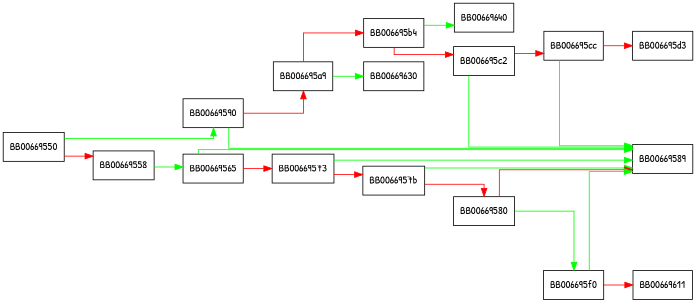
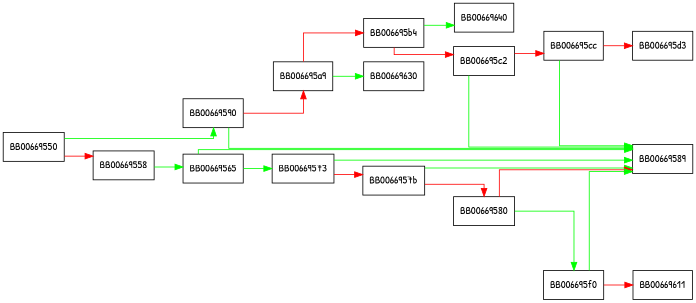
  digraph {
    fontname="Patrick Hand"
    rankdir=LR
    splines=ortho
    node [fontname="Patrick Hand" shape=box]
    edge [color=green fontname="Patrick Hand"]
    BB00669550
    BB00669590
    BB00669558
    BB00669589
    BB006695a9
    BB00669565
    BB00669630
    BB006695b4
    BB0066957b
    BB00669580
    BB00669573
    BB006695f0
    BB00669611
    BB00669640
    BB006695c2
    BB006695cc
    BB006695d3
    BB00669550 -> BB00669590
    BB00669550 -> BB00669558 [color=red]
    BB00669590 -> BB00669589
    BB00669590 -> BB006695a9 [color=red]
    BB00669558 -> BB00669565
    BB006695a9 -> BB00669630
    BB006695a9 -> BB006695b4 [color=red]
    BB00669565 -> BB00669589
-   BB00669565 -> BB00669573 [color=red]
+   BB00669565 -> BB00669573
    BB006695b4 -> BB00669640
    BB006695b4 -> BB006695c2 [color=red]
    BB0066957b -> BB00669589
    BB0066957b -> BB00669580 [color=red]
    BB00669580 -> BB00669589 [color=red]
    BB00669580 -> BB006695f0
    BB00669573 -> BB00669589
    BB00669573 -> BB0066957b [color=red]
    BB006695f0 -> BB00669589
    BB006695f0 -> BB00669611 [color=red]
    BB006695c2 -> BB00669589
    BB006695c2 -> BB006695cc [color=red]
    BB006695cc -> BB00669589
    BB006695cc -> BB006695d3 [color=red]
  }
